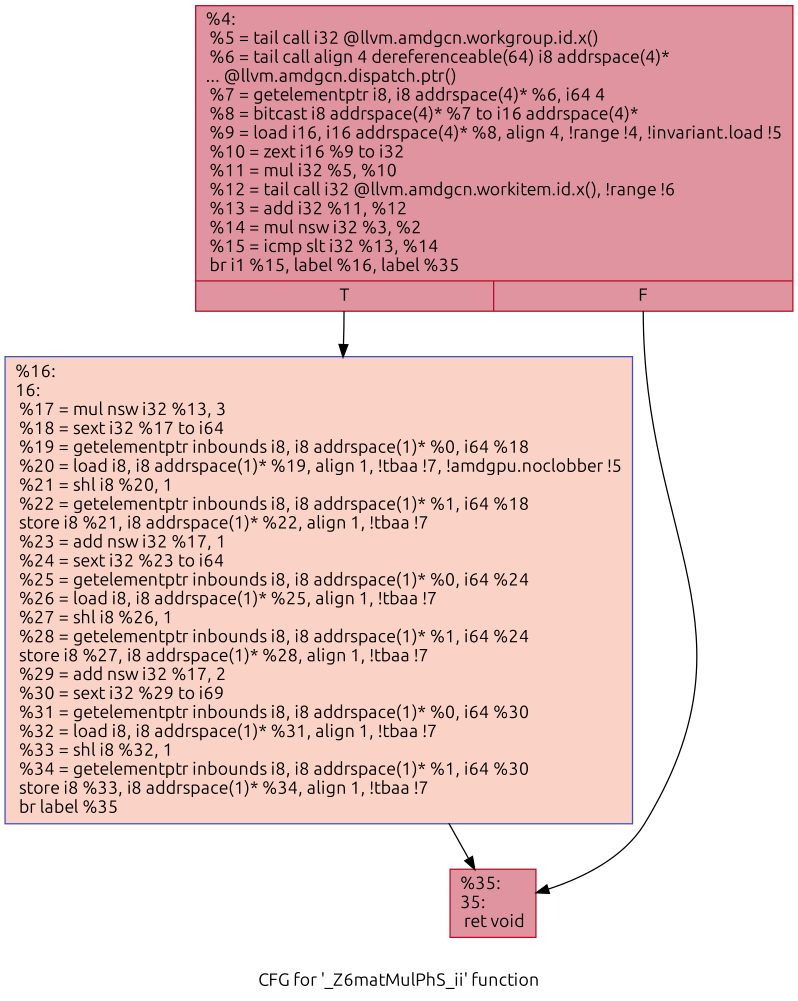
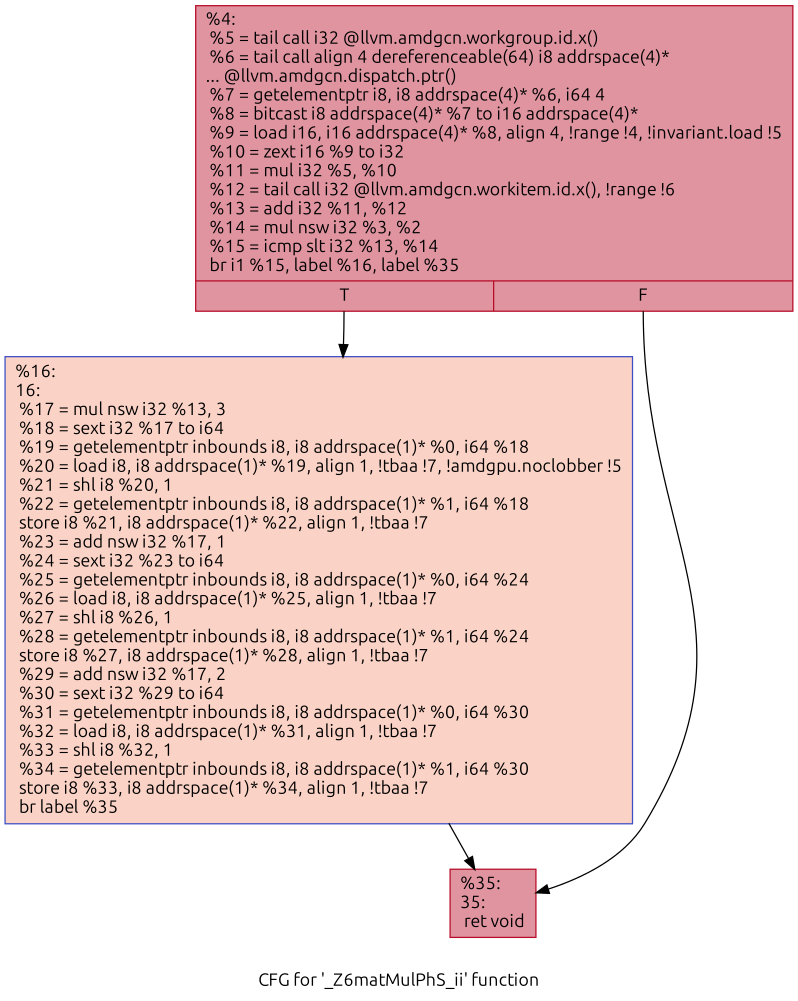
  digraph {
    label="CFG for '_Z6matMulPhS_ii' function"
    fontname=Ubuntu
    node [color="#b70d28ff" fillcolor="#b70d2870" shape=record style=filled fontname=Ubuntu]
    edge [fontname=Ubuntu]
    n1 [label="{%4:\l  %5 = tail call i32 @llvm.amdgcn.workgroup.id.x()\l  %6 = tail call align 4 dereferenceable(64) i8 addrspace(4)*\l... @llvm.amdgcn.dispatch.ptr()\l  %7 = getelementptr i8, i8 addrspace(4)* %6, i64 4\l  %8 = bitcast i8 addrspace(4)* %7 to i16 addrspace(4)*\l  %9 = load i16, i16 addrspace(4)* %8, align 4, !range !4, !invariant.load !5\l  %10 = zext i16 %9 to i32\l  %11 = mul i32 %5, %10\l  %12 = tail call i32 @llvm.amdgcn.workitem.id.x(), !range !6\l  %13 = add i32 %11, %12\l  %14 = mul nsw i32 %3, %2\l  %15 = icmp slt i32 %13, %14\l  br i1 %15, label %16, label %35\l|{<s0>T|<s1>F}}"]
-   n2 [color="#3d50c3ff" fillcolor="#f59c7d70" label="{%16:\l16:                                               \l  %17 = mul nsw i32 %13, 3\l  %18 = sext i32 %17 to i64\l  %19 = getelementptr inbounds i8, i8 addrspace(1)* %0, i64 %18\l  %20 = load i8, i8 addrspace(1)* %19, align 1, !tbaa !7, !amdgpu.noclobber !5\l  %21 = shl i8 %20, 1\l  %22 = getelementptr inbounds i8, i8 addrspace(1)* %1, i64 %18\l  store i8 %21, i8 addrspace(1)* %22, align 1, !tbaa !7\l  %23 = add nsw i32 %17, 1\l  %24 = sext i32 %23 to i64\l  %25 = getelementptr inbounds i8, i8 addrspace(1)* %0, i64 %24\l  %26 = load i8, i8 addrspace(1)* %25, align 1, !tbaa !7\l  %27 = shl i8 %26, 1\l  %28 = getelementptr inbounds i8, i8 addrspace(1)* %1, i64 %24\l  store i8 %27, i8 addrspace(1)* %28, align 1, !tbaa !7\l  %29 = add nsw i32 %17, 2\l  %30 = sext i32 %29 to i69\l  %31 = getelementptr inbounds i8, i8 addrspace(1)* %0, i64 %30\l  %32 = load i8, i8 addrspace(1)* %31, align 1, !tbaa !7\l  %33 = shl i8 %32, 1\l  %34 = getelementptr inbounds i8, i8 addrspace(1)* %1, i64 %30\l  store i8 %33, i8 addrspace(1)* %34, align 1, !tbaa !7\l  br label %35\l}"]
+   n2 [color="#3d50c3ff" fillcolor="#f59c7d70" label="{%16:\l16:                                               \l  %17 = mul nsw i32 %13, 3\l  %18 = sext i32 %17 to i64\l  %19 = getelementptr inbounds i8, i8 addrspace(1)* %0, i64 %18\l  %20 = load i8, i8 addrspace(1)* %19, align 1, !tbaa !7, !amdgpu.noclobber !5\l  %21 = shl i8 %20, 1\l  %22 = getelementptr inbounds i8, i8 addrspace(1)* %1, i64 %18\l  store i8 %21, i8 addrspace(1)* %22, align 1, !tbaa !7\l  %23 = add nsw i32 %17, 1\l  %24 = sext i32 %23 to i64\l  %25 = getelementptr inbounds i8, i8 addrspace(1)* %0, i64 %24\l  %26 = load i8, i8 addrspace(1)* %25, align 1, !tbaa !7\l  %27 = shl i8 %26, 1\l  %28 = getelementptr inbounds i8, i8 addrspace(1)* %1, i64 %24\l  store i8 %27, i8 addrspace(1)* %28, align 1, !tbaa !7\l  %29 = add nsw i32 %17, 2\l  %30 = sext i32 %29 to i64\l  %31 = getelementptr inbounds i8, i8 addrspace(1)* %0, i64 %30\l  %32 = load i8, i8 addrspace(1)* %31, align 1, !tbaa !7\l  %33 = shl i8 %32, 1\l  %34 = getelementptr inbounds i8, i8 addrspace(1)* %1, i64 %30\l  store i8 %33, i8 addrspace(1)* %34, align 1, !tbaa !7\l  br label %35\l}"]
    n3 [label="{%35:\l35:                                               \l  ret void\l}"]
    n1 -> n2 [tailport=s0]
    n1 -> n3 [tailport=s1]
    n2 -> n3
  }
